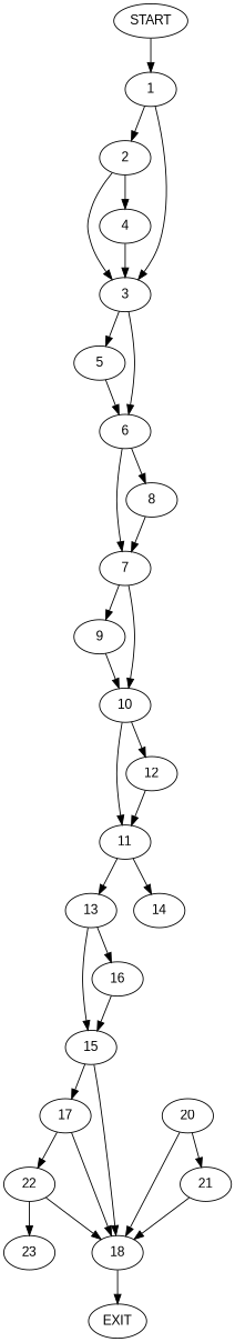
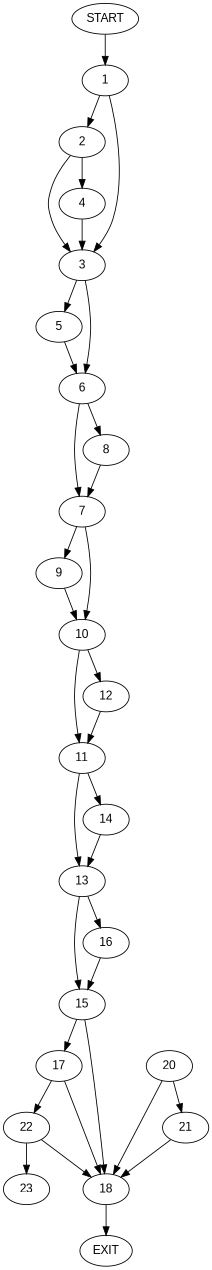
  digraph {
    fontname="Liberation Sans"
    node [fontname="Liberation Sans"]
    edge [fontname="Liberation Sans"]
    n1 [label=START]
    1
    2
    3
    n5 [label=EXIT]
    4
    5
    6
    7
    8
    9
    10
    11
    12
    13
    14
    15
    16
    17
    18
    22
    23
    20
    21
    n1 -> 1
    1 -> 2
    1 -> 3
    2 -> 3
    2 -> 4
    3 -> 5
    3 -> 6
    4 -> 3
    5 -> 6
    6 -> 7
    6 -> 8
    7 -> 9
    7 -> 10
    8 -> 7
    9 -> 10
    10 -> 11
    10 -> 12
    11 -> 13
    11 -> 14
    12 -> 11
    13 -> 15
    13 -> 16
+   14 -> 13
    15 -> 17
    15 -> 18
    16 -> 15
    17 -> 18
    17 -> 22
    18 -> n5
    22 -> 18
    22 -> 23
    20 -> 18
    20 -> 21
    21 -> 18
  }
